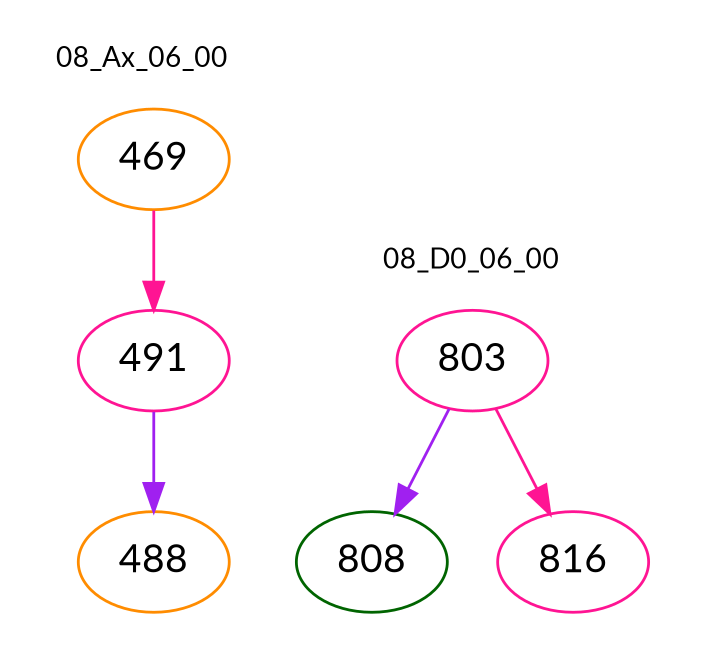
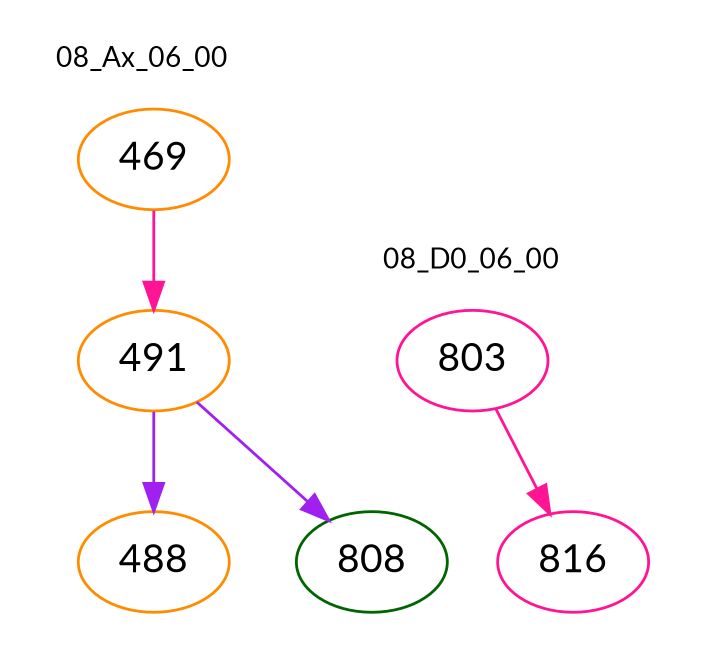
  digraph {
    fontname=Lato
    node [color=deeppink fontname=Lato]
    edge [color=deeppink fontname=Lato]
    n1 [color=darkorange label=469]
-   n2 [label=491]
+   n2 [color=darkorange label=491]
    n3 [color=darkorange label=488]
    n4 [label=803]
    n5 [color=darkgreen label=808]
    n6 [label=816]
    subgraph cluster_1 {
      color=white
      fontsize=10
      label="08_Ax_06_00"
      n1
      n2
      n3
    }
    subgraph cluster_2 {
      color=white
      fontsize=10
      label="08_D0_06_00"
      n4
      n5
      n6
    }
    n1 -> n2
    n2 -> n3 [color=purple]
-   n4 -> n5 [color=purple]
+   n2 -> n5 [color=purple]
    n4 -> n6
  }
